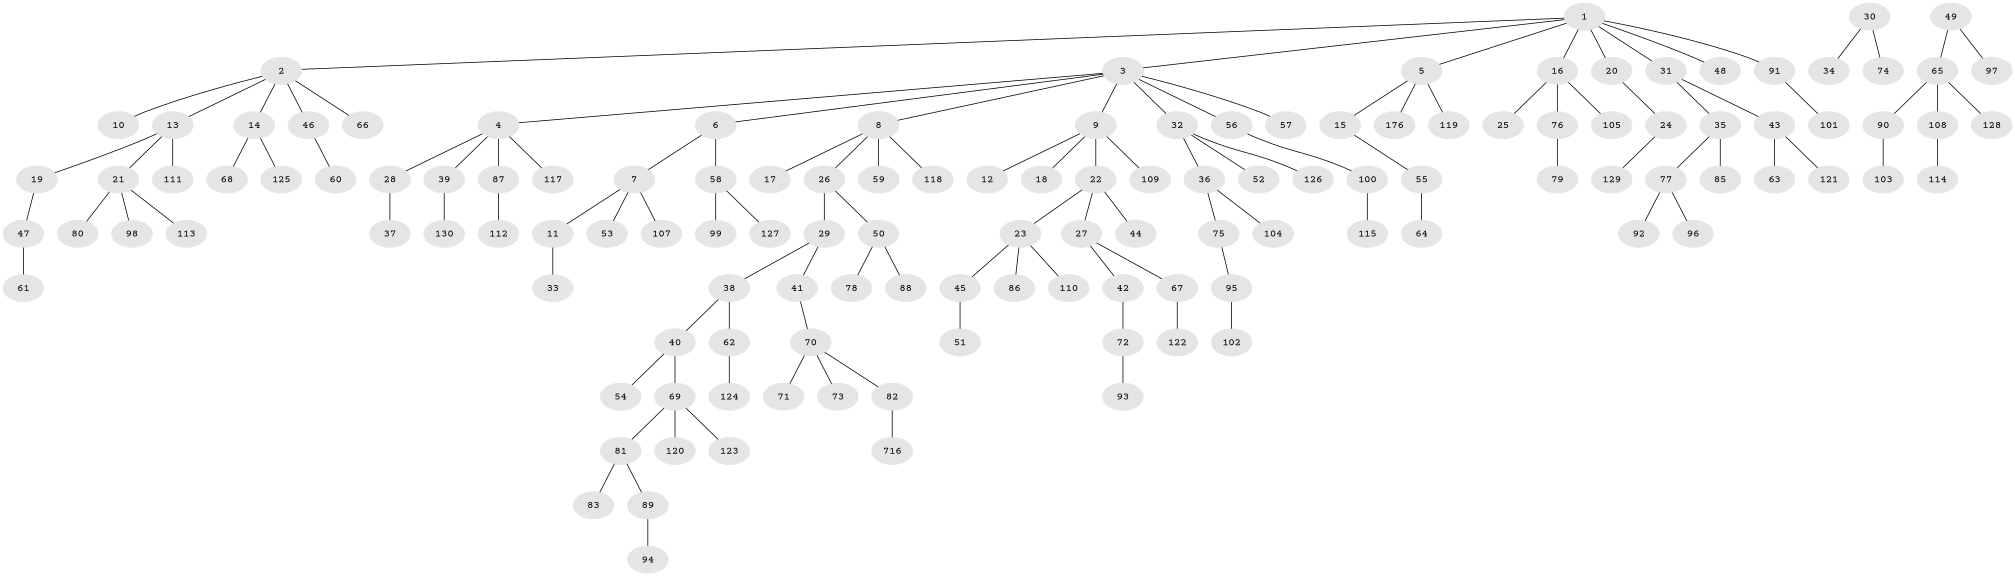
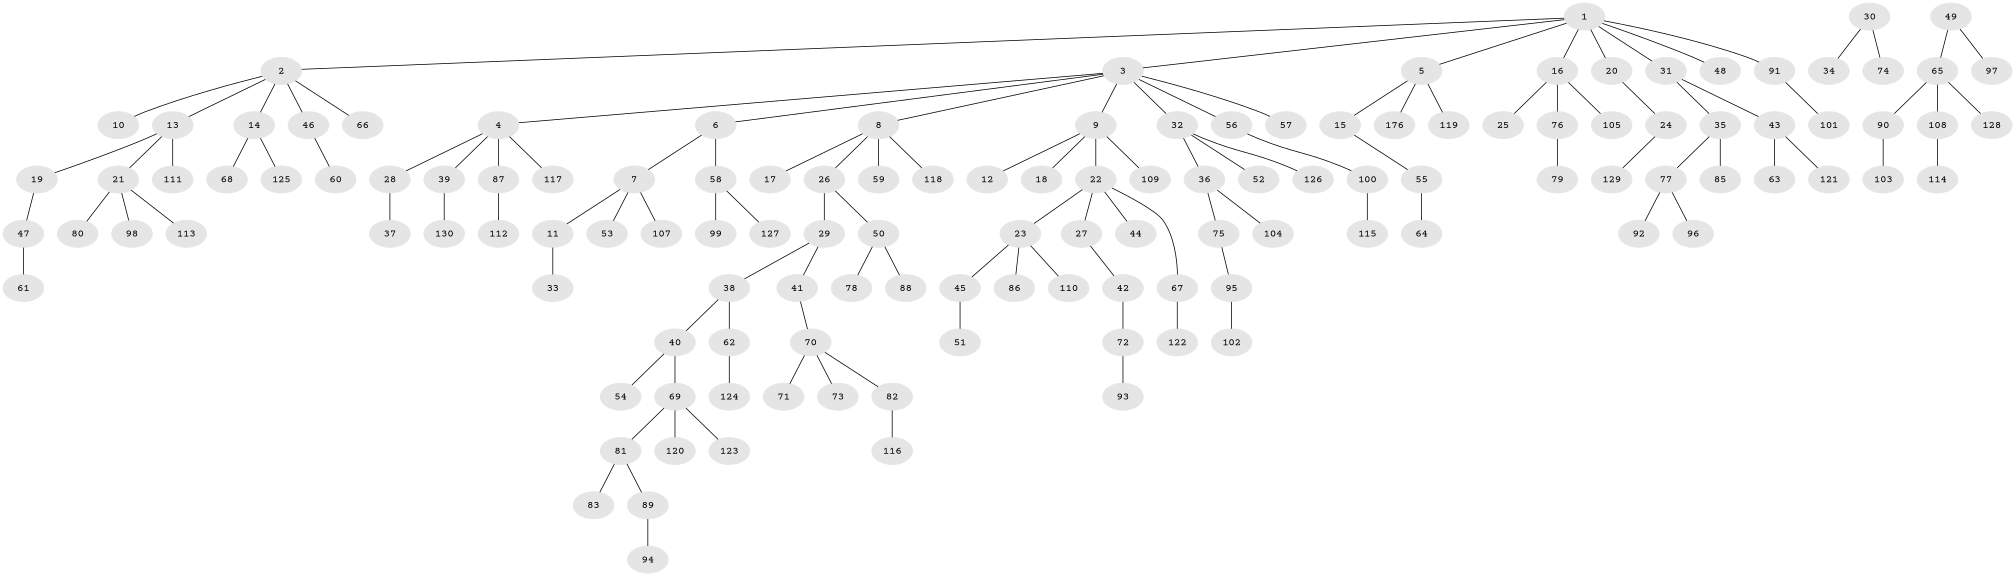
  graph {
    fontname="Courier Prime"
    node [color=gray90 fontname="Courier Prime" style=filled]
    edge [fontname="Courier Prime"]
    1
    2
    3
    5
    16
    20
    31
    48
    91
    10
    13
    14
    46
    66
    4
    6
    8
    9
    32
    56
    57
    15
    n23 [label=176]
    119
    25
    76
    105
    24
    35
    43
    101
    19
    21
    111
    68
    125
    60
    28
    39
    87
    117
    7
    58
    17
    26
    59
    118
    12
    18
    22
    109
    36
    52
    126
    100
    37
    130
    112
    55
    11
    53
    107
    99
    127
    33
    29
    50
    23
    27
    44
    47
    80
    98
    113
    64
    79
    61
    129
    45
    86
    110
    42
    67
    51
    38
    41
    30
    34
    74
    78
    88
    72
    122
    40
    62
    70
    77
    85
    63
    121
    75
    104
    49
    65
    97
    92
    96
    95
    54
    69
    124
    81
    120
    123
    71
    73
    82
    93
    90
    108
    128
    115
    103
    114
    83
    89
-   116 [label=716]
+   116
    102
    94
    1 -- 2
    1 -- 3
    1 -- 5
    1 -- 16
    1 -- 20
    1 -- 31
    1 -- 48
    1 -- 91
    2 -- 10
    2 -- 13
    2 -- 14
    2 -- 46
    2 -- 66
    3 -- 4
    3 -- 6
    3 -- 8
    3 -- 9
    3 -- 32
    3 -- 56
    3 -- 57
    5 -- 15
    5 -- n23
    5 -- 119
    16 -- 25
    16 -- 76
    16 -- 105
    20 -- 24
    31 -- 35
    31 -- 43
    91 -- 101
    13 -- 19
    13 -- 21
    13 -- 111
    14 -- 68
    14 -- 125
    46 -- 60
    4 -- 28
    4 -- 39
    4 -- 87
    4 -- 117
    6 -- 7
    6 -- 58
    8 -- 17
    8 -- 26
    8 -- 59
    8 -- 118
    9 -- 12
    9 -- 18
    9 -- 22
    9 -- 109
    32 -- 36
    32 -- 52
    32 -- 126
    56 -- 100
    15 -- 55
    76 -- 79
    24 -- 129
    35 -- 77
    35 -- 85
    43 -- 63
    43 -- 121
    19 -- 47
    21 -- 80
    21 -- 98
    21 -- 113
    28 -- 37
    39 -- 130
    87 -- 112
    7 -- 11
    7 -- 53
    7 -- 107
    58 -- 99
    58 -- 127
    26 -- 29
    26 -- 50
    22 -- 23
    22 -- 27
    22 -- 44
    36 -- 75
    36 -- 104
    100 -- 115
    55 -- 64
    11 -- 33
    29 -- 38
    29 -- 41
    50 -- 78
    50 -- 88
    23 -- 45
    23 -- 86
    23 -- 110
    27 -- 42
-   27 -- 67
+   22 -- 67
    47 -- 61
    45 -- 51
    42 -- 72
    67 -- 122
    38 -- 40
    38 -- 62
    41 -- 70
    30 -- 34
    30 -- 74
    72 -- 93
    40 -- 54
    40 -- 69
    62 -- 124
    70 -- 71
    70 -- 73
    70 -- 82
    77 -- 92
    77 -- 96
    75 -- 95
    49 -- 65
    49 -- 97
    65 -- 90
    65 -- 108
    65 -- 128
    95 -- 102
    69 -- 81
    69 -- 120
    69 -- 123
    81 -- 83
    81 -- 89
    82 -- 116
    90 -- 103
    108 -- 114
    89 -- 94
  }
